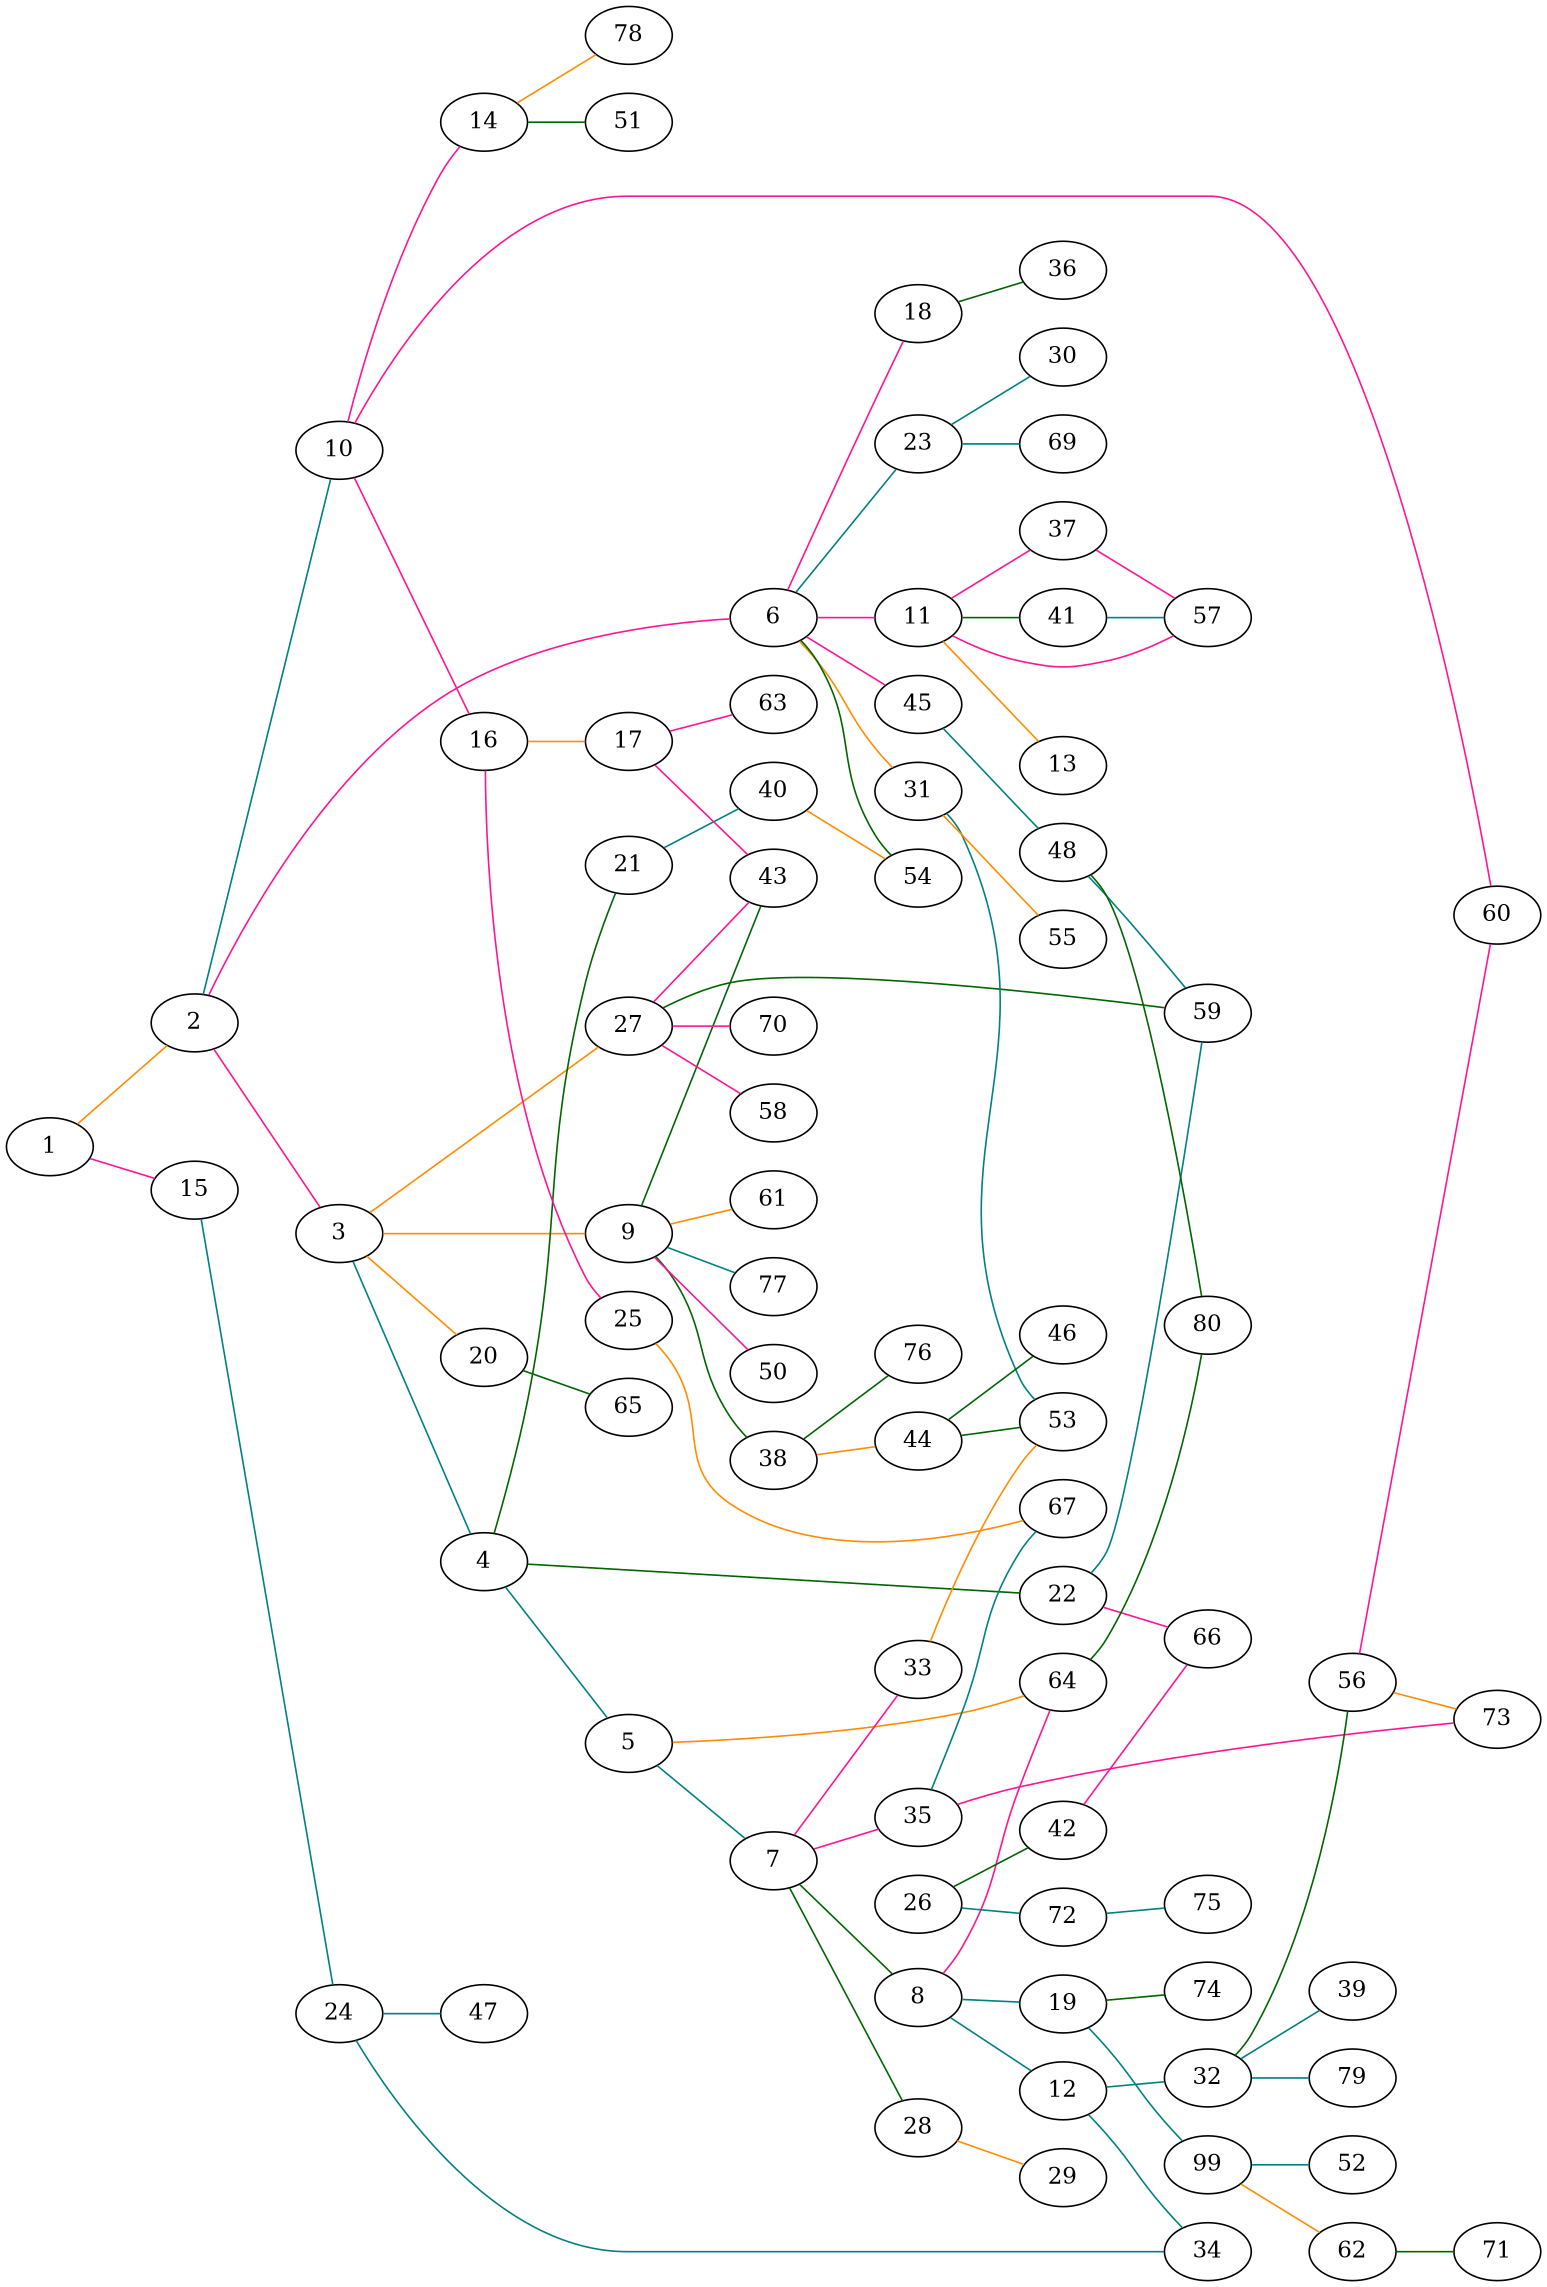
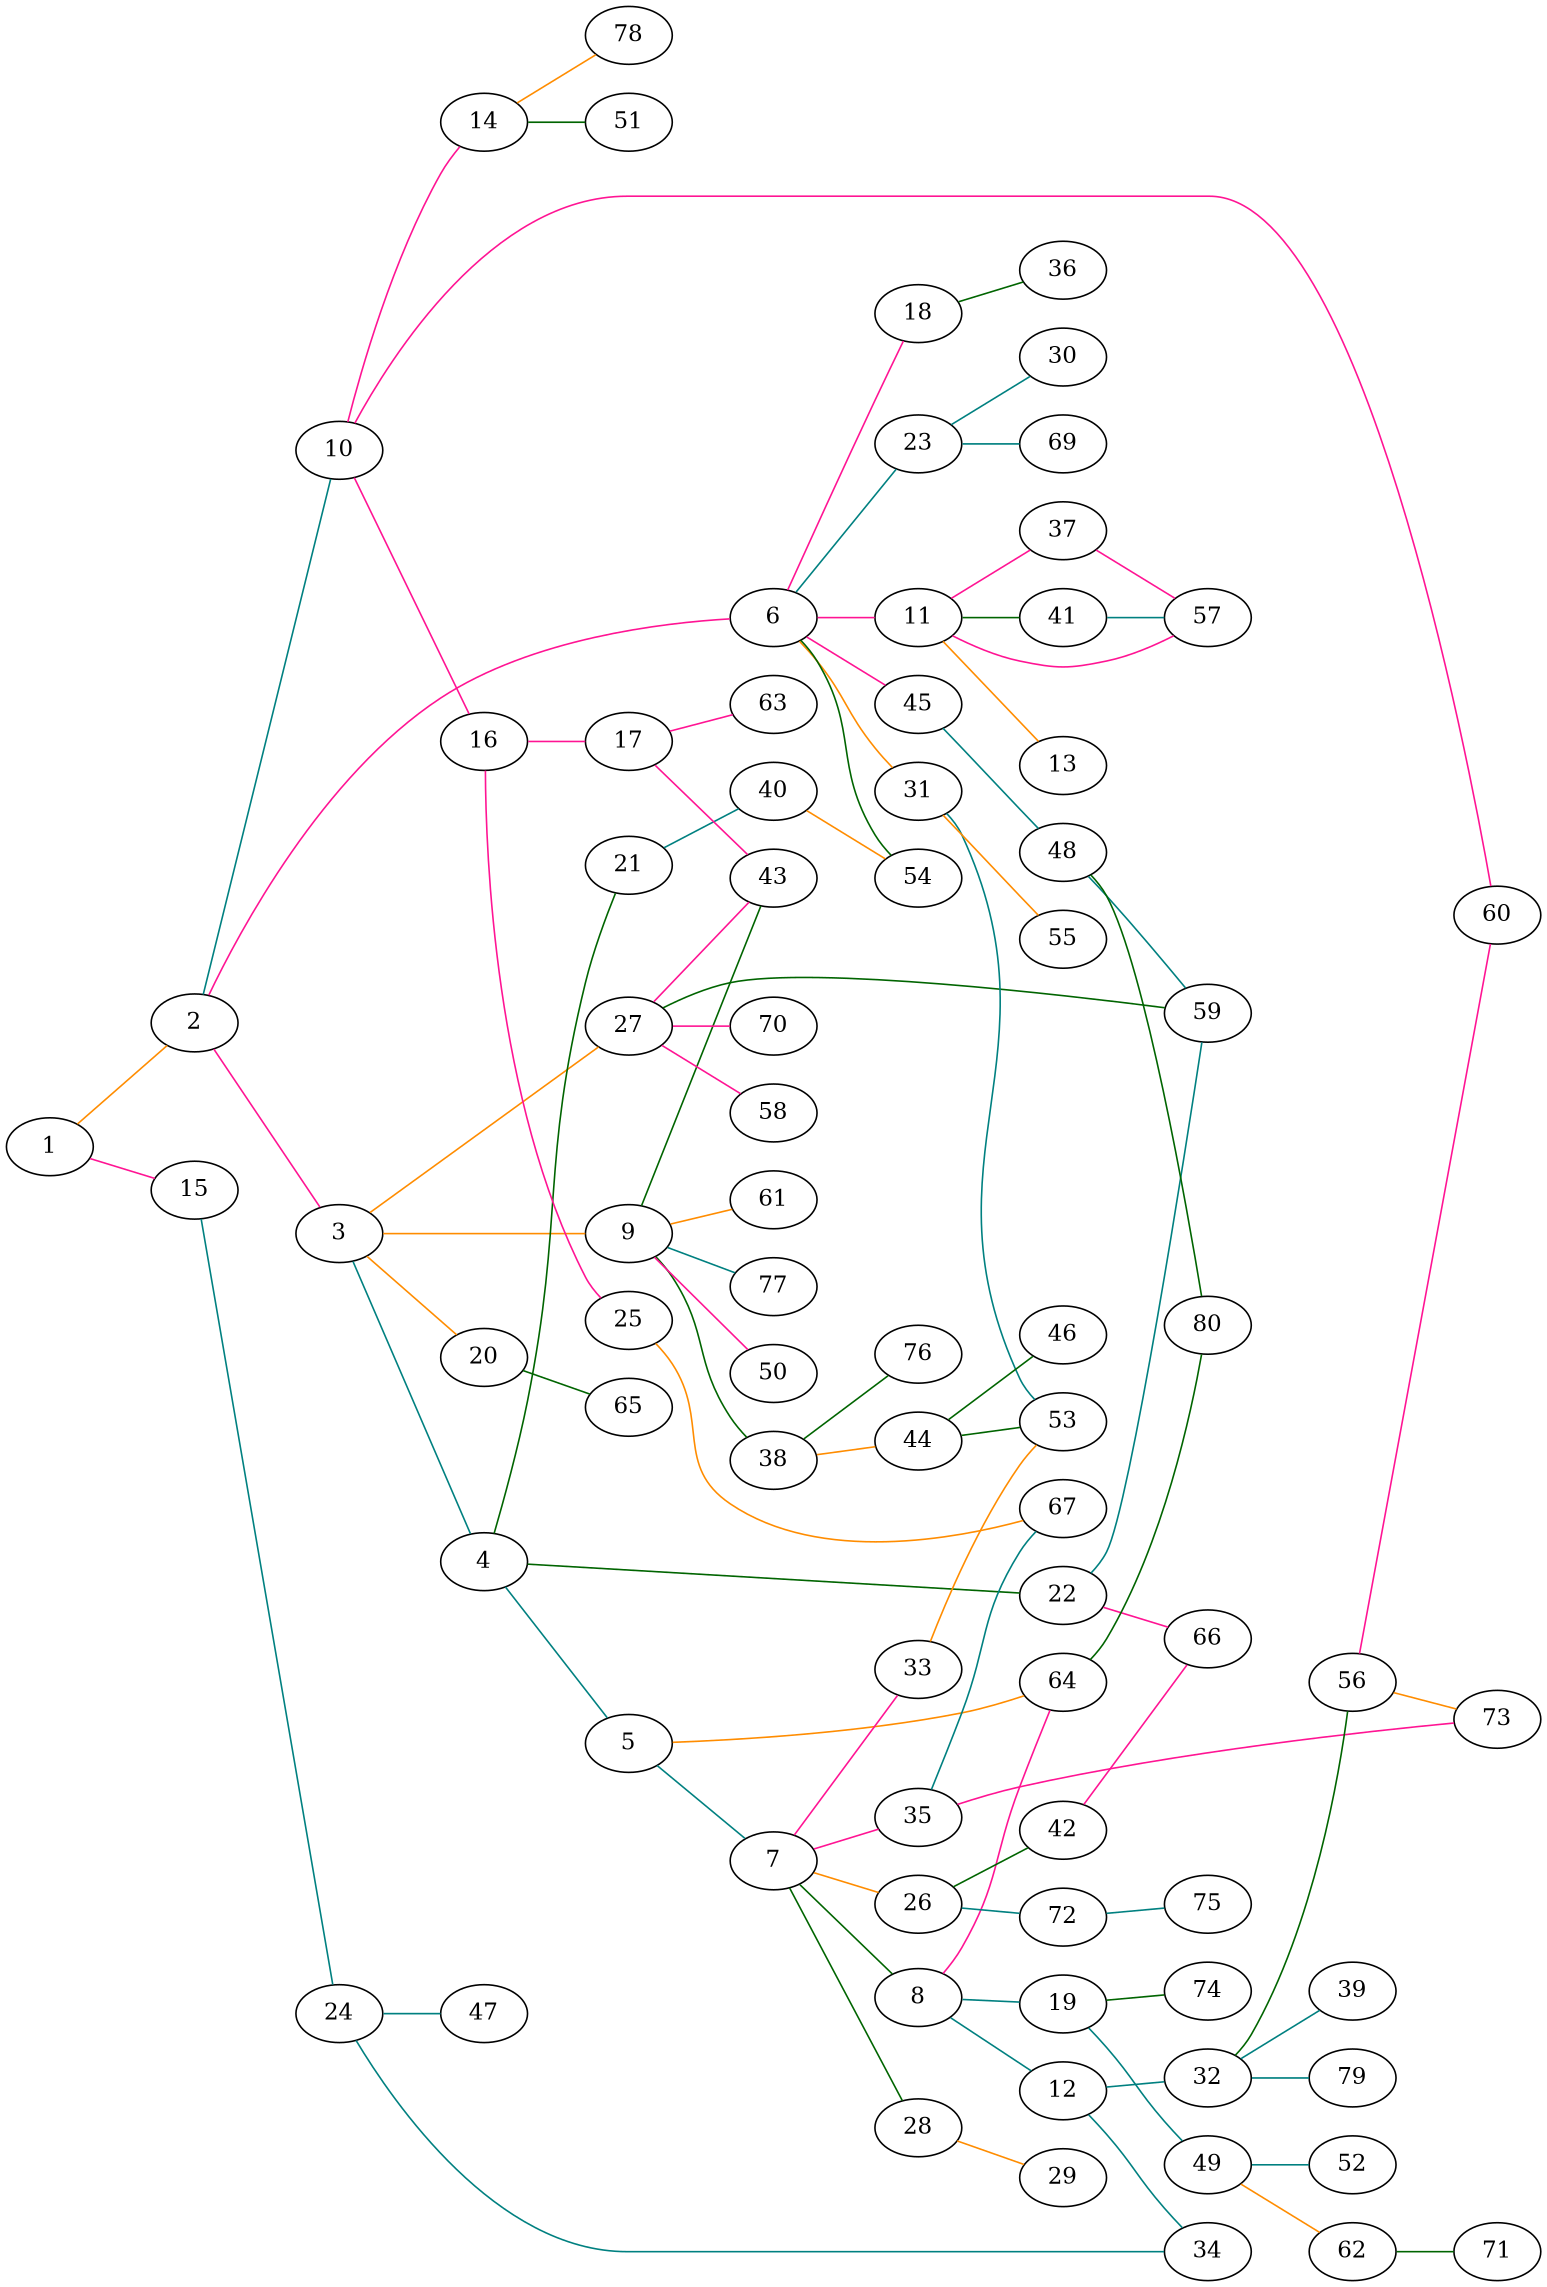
  graph {
    rankdir=LR
    edge [color=teal]
    1
    2
    15
    3
    6
    10
    24
    4
    9
    20
    27
    11
    18
    23
    31
    45
    54
    14
    16
    60
    34
    47
    5
    21
    22
    38
    43
    50
    61
    77
    65
    59
    58
    70
    13
    37
    41
    57
    36
    30
    69
    53
    55
    48
    51
    78
    17
    25
    7
    64
    40
    66
    44
    76
    8
    26
    28
    33
    35
    80
    12
    19
    42
    72
    29
    67
    73
    32
-   49 [label=99]
+   49
    74
    75
    39
    56
    79
    52
    62
    46
    63
    71
    1 -- 2 [color=darkorange]
    1 -- 15 [color=deeppink]
    2 -- 3 [color=deeppink]
    2 -- 6 [color=deeppink]
    2 -- 10
    15 -- 24
    3 -- 4
    3 -- 9 [color=darkorange]
    3 -- 20 [color=darkorange]
    3 -- 27 [color=darkorange]
    6 -- 11 [color=deeppink]
    6 -- 18 [color=deeppink]
    6 -- 23
    6 -- 31 [color=darkorange]
    6 -- 45 [color=deeppink]
    6 -- 54 [color=darkgreen]
    10 -- 14 [color=deeppink]
    10 -- 16 [color=deeppink]
    10 -- 60 [color=deeppink]
    24 -- 34
    24 -- 47
    4 -- 5
    4 -- 21 [color=darkgreen]
    4 -- 22 [color=darkgreen]
    9 -- 38 [color=darkgreen]
    9 -- 43 [color=darkgreen]
    9 -- 50 [color=deeppink]
    9 -- 61 [color=darkorange]
    9 -- 77
    20 -- 65 [color=darkgreen]
    27 -- 43 [color=deeppink]
    27 -- 59 [color=darkgreen]
    27 -- 58 [color=deeppink]
    27 -- 70 [color=deeppink]
    11 -- 13 [color=darkorange]
    11 -- 37 [color=deeppink]
    11 -- 41 [color=darkgreen]
    11 -- 57 [color=deeppink]
    18 -- 36 [color=darkgreen]
    23 -- 30
    23 -- 69
    31 -- 53
    31 -- 55 [color=darkorange]
    45 -- 48
    14 -- 51 [color=darkgreen]
    14 -- 78 [color=darkorange]
-   16 -- 17 [color=darkorange]
+   16 -- 17 [color=deeppink]
    16 -- 25 [color=deeppink]
    5 -- 7
    5 -- 64 [color=darkorange]
    21 -- 40
    22 -- 59
    22 -- 66 [color=deeppink]
    38 -- 44 [color=darkorange]
    38 -- 76 [color=darkgreen]
    37 -- 57 [color=deeppink]
    41 -- 57
    48 -- 59
    48 -- 80 [color=darkgreen]
    17 -- 43 [color=deeppink]
    17 -- 63 [color=deeppink]
    25 -- 67 [color=darkorange]
    7 -- 8 [color=darkgreen]
+   7 -- 26 [color=darkorange]
    7 -- 28 [color=darkgreen]
    7 -- 33 [color=deeppink]
    7 -- 35 [color=deeppink]
    64 -- 80 [color=darkgreen]
    40 -- 54 [color=darkorange]
    44 -- 53 [color=darkgreen]
    44 -- 46 [color=darkgreen]
    8 -- 64 [color=deeppink]
    8 -- 12
    8 -- 19
    26 -- 42 [color=darkgreen]
    26 -- 72
    28 -- 29 [color=darkorange]
    33 -- 53 [color=darkorange]
    35 -- 67
    35 -- 73 [color=deeppink]
    12 -- 34
    12 -- 32
    19 -- 49
    19 -- 74 [color=darkgreen]
    42 -- 66 [color=deeppink]
    72 -- 75
    32 -- 39
    32 -- 56 [color=darkgreen]
    32 -- 79
    49 -- 52
    49 -- 62 [color=darkorange]
    56 -- 60 [color=deeppink]
    56 -- 73 [color=darkorange]
    62 -- 71 [color=darkgreen]
  }
